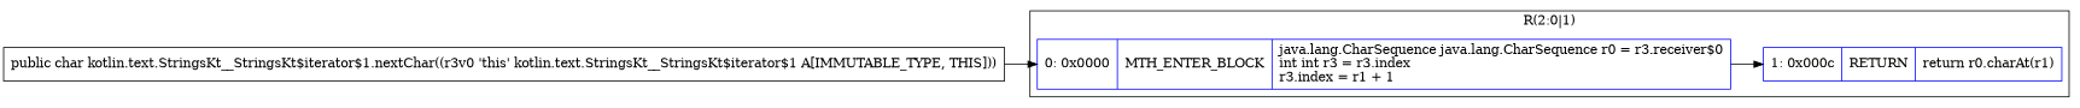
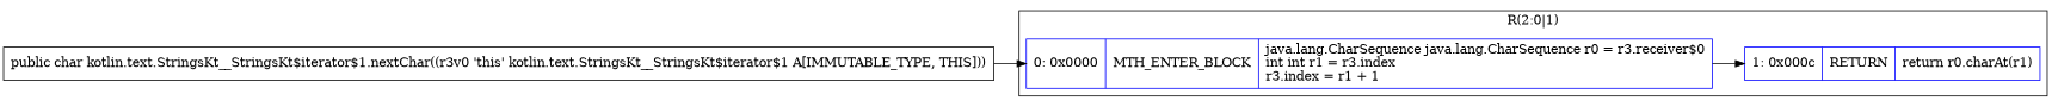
  digraph {
    rankdir=LR
    node [color=blue shape=record]
-   n1 [label="{0\:\ 0x0000|MTH_ENTER_BLOCK\l|java.lang.CharSequence java.lang.CharSequence r0 = r3.receiver$0\lint int r3 = r3.index\lr3.index = r1 + 1\l}"]
+   n1 [label="{0\:\ 0x0000|MTH_ENTER_BLOCK\l|java.lang.CharSequence java.lang.CharSequence r0 = r3.receiver$0\lint int r1 = r3.index\lr3.index = r1 + 1\l}"]
    n2 [label="{1\:\ 0x000c|RETURN\l|return r0.charAt(r1)\l}"]
    n3 [label="{public char kotlin.text.StringsKt__StringsKt$iterator$1.nextChar((r3v0 'this' kotlin.text.StringsKt__StringsKt$iterator$1 A[IMMUTABLE_TYPE, THIS])) }" color=""]
    subgraph cluster_1 {
      label="R(2:0|1)"
      n1
      n2
    }
    n1 -> n2
    n3 -> n1
  }
